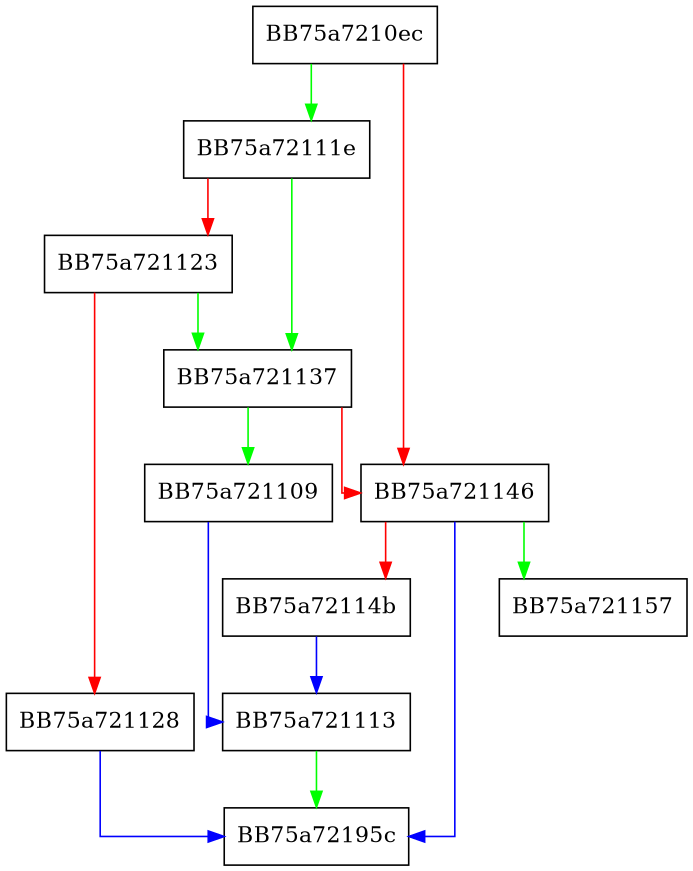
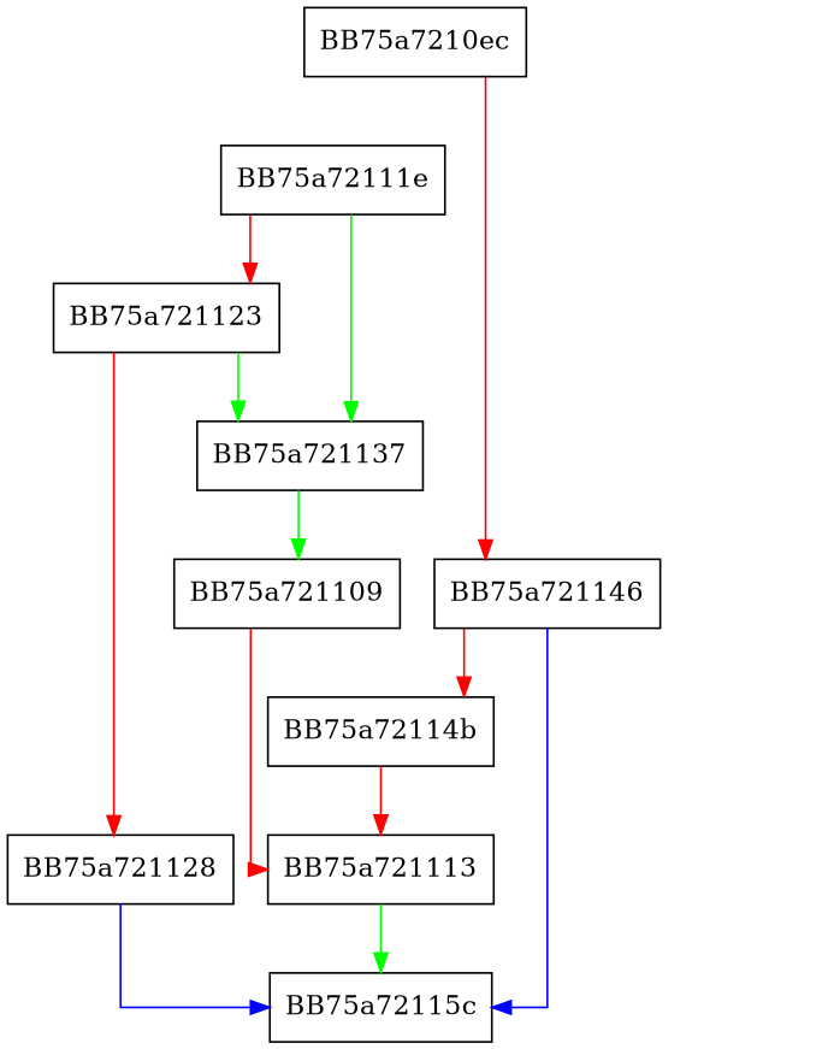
  digraph {
    splines=ortho
    node [shape=box]
    edge [color=green]
    BB75a7210ec
    BB75a72111e
    BB75a721146
    BB75a721137
    BB75a721123
    BB75a721109
    BB75a721113
    BB75a721128
-   BB75a72115c [label=BB75a72195c]
-   BB75a721157
+   BB75a72115c
    BB75a72114b
-   BB75a7210ec -> BB75a72111e
    BB75a7210ec -> BB75a721146 [color=red]
    BB75a72111e -> BB75a721137
    BB75a72111e -> BB75a721123 [color=red]
    BB75a721146 -> BB75a72115c [color=blue]
-   BB75a721146 -> BB75a721157
    BB75a721146 -> BB75a72114b [color=red]
-   BB75a721137 -> BB75a721146 [color=red]
    BB75a721137 -> BB75a721109
    BB75a721123 -> BB75a721137
    BB75a721123 -> BB75a721128 [color=red]
-   BB75a721109 -> BB75a721113 [color=blue]
+   BB75a721109 -> BB75a721113 [color=red]
    BB75a721113 -> BB75a72115c
    BB75a721128 -> BB75a72115c [color=blue]
-   BB75a72114b -> BB75a721113 [color=blue]
+   BB75a72114b -> BB75a721113 [color=red]
  }
